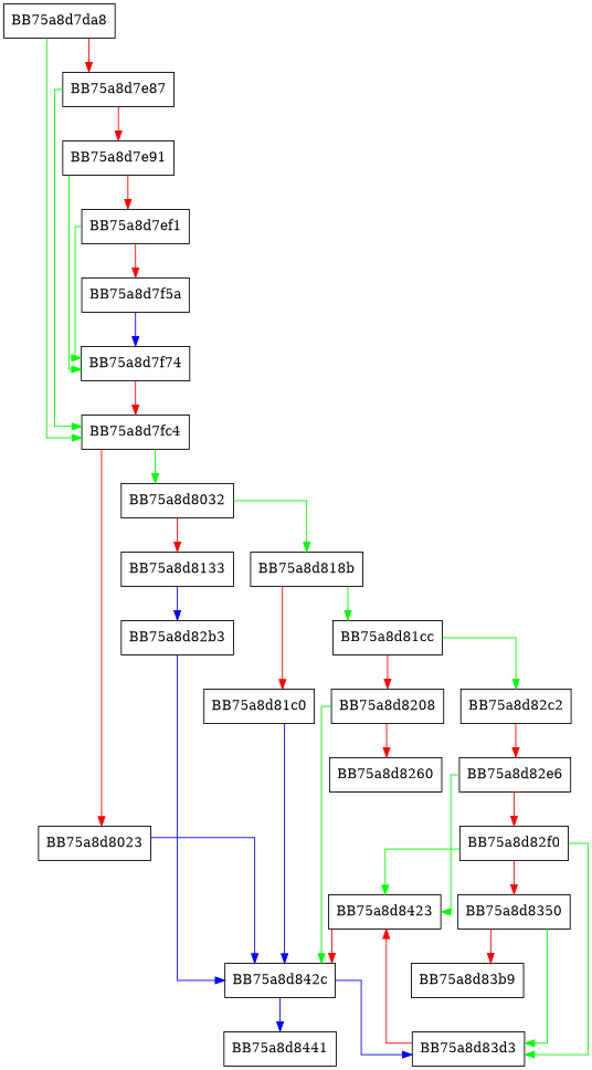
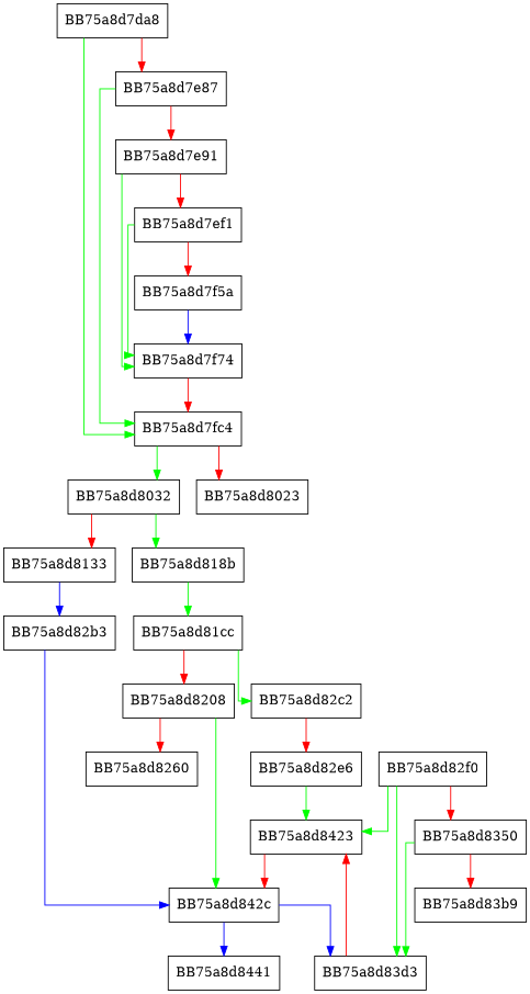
  digraph {
    splines=ortho
    node [shape=box]
    edge [color=red]
    BB75a8d7da8
    BB75a8d7fc4
    BB75a8d7e87
    BB75a8d8032
    BB75a8d8023
    BB75a8d7e91
    BB75a8d818b
    BB75a8d8133
    BB75a8d842c
    BB75a8d7f74
    BB75a8d7ef1
    BB75a8d7f5a
    BB75a8d81cc
-   BB75a8d81c0
    BB75a8d82b3
    BB75a8d8441
    BB75a8d83d3
    BB75a8d82c2
    BB75a8d8208
    BB75a8d82e6
    BB75a8d8260
    BB75a8d8423
    BB75a8d82f0
    BB75a8d8350
    BB75a8d83b9
    BB75a8d7da8 -> BB75a8d7fc4 [color=green]
    BB75a8d7da8 -> BB75a8d7e87
    BB75a8d7fc4 -> BB75a8d8032 [color=green]
    BB75a8d7fc4 -> BB75a8d8023
    BB75a8d7e87 -> BB75a8d7fc4 [color=green]
    BB75a8d7e87 -> BB75a8d7e91
    BB75a8d8032 -> BB75a8d818b [color=green]
    BB75a8d8032 -> BB75a8d8133
-   BB75a8d8023 -> BB75a8d842c [color=blue]
    BB75a8d7e91 -> BB75a8d7f74 [color=green]
    BB75a8d7e91 -> BB75a8d7ef1
    BB75a8d818b -> BB75a8d81cc [color=green]
-   BB75a8d818b -> BB75a8d81c0
    BB75a8d8133 -> BB75a8d82b3 [color=blue]
    BB75a8d842c -> BB75a8d8441 [color=blue]
    BB75a8d842c -> BB75a8d83d3 [color=blue]
    BB75a8d7f74 -> BB75a8d7fc4
    BB75a8d7ef1 -> BB75a8d7f74 [color=green]
    BB75a8d7ef1 -> BB75a8d7f5a
    BB75a8d7f5a -> BB75a8d7f74 [color=blue]
    BB75a8d81cc -> BB75a8d82c2 [color=green]
    BB75a8d81cc -> BB75a8d8208
-   BB75a8d81c0 -> BB75a8d842c [color=blue]
    BB75a8d82b3 -> BB75a8d842c [color=blue]
    BB75a8d83d3 -> BB75a8d8423
    BB75a8d82c2 -> BB75a8d82e6
    BB75a8d8208 -> BB75a8d842c [color=green]
    BB75a8d8208 -> BB75a8d8260
    BB75a8d82e6 -> BB75a8d8423 [color=green]
-   BB75a8d82e6 -> BB75a8d82f0
    BB75a8d8423 -> BB75a8d842c
    BB75a8d82f0 -> BB75a8d83d3 [color=green]
    BB75a8d82f0 -> BB75a8d8423 [color=green]
    BB75a8d82f0 -> BB75a8d8350
    BB75a8d8350 -> BB75a8d83d3 [color=green]
    BB75a8d8350 -> BB75a8d83b9
  }
